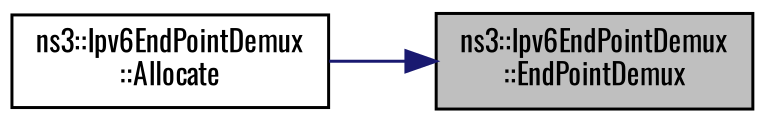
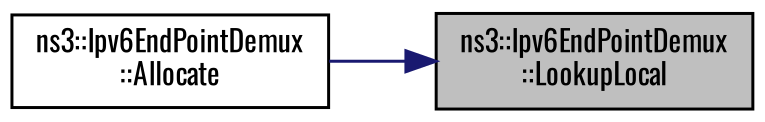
  digraph {
    rankdir=RL
    fontname=Oswald
    node [color=black fontname=Oswald fontsize=10 shape=record style=filled]
-   n1 [fillcolor=grey75 fontcolor=black height=0.2 label="ns3::Ipv6EndPointDemux\l::EndPointDemux" width=0.4]
+   n1 [fillcolor=grey75 fontcolor=black height=0.2 label="ns3::Ipv6EndPointDemux\l::LookupLocal" width=0.4]
    n2 [fillcolor=white height=0.2 label="ns3::Ipv6EndPointDemux\l::Allocate" width=0.4]
    n1 -> n2 [color=midnightblue dir=back fontname=Oswald fontsize=10 labelfontname=Helvetica labelfontsize=10 style=solid]
  }
